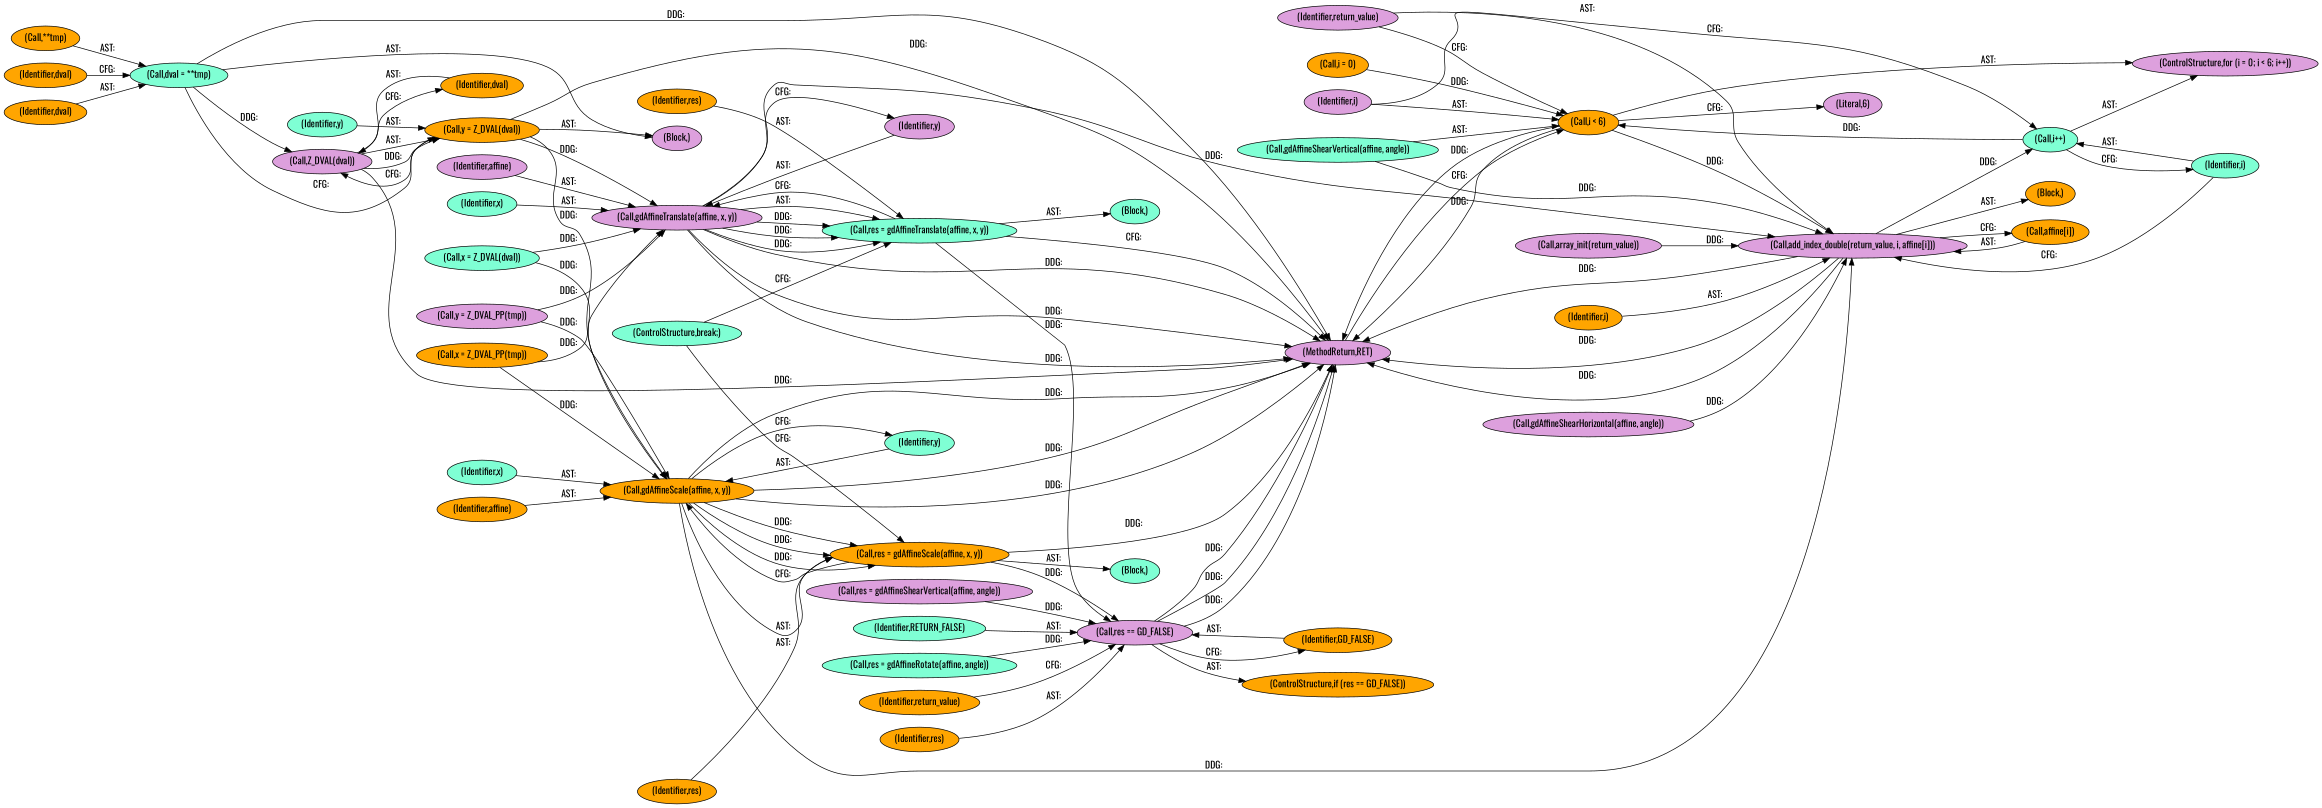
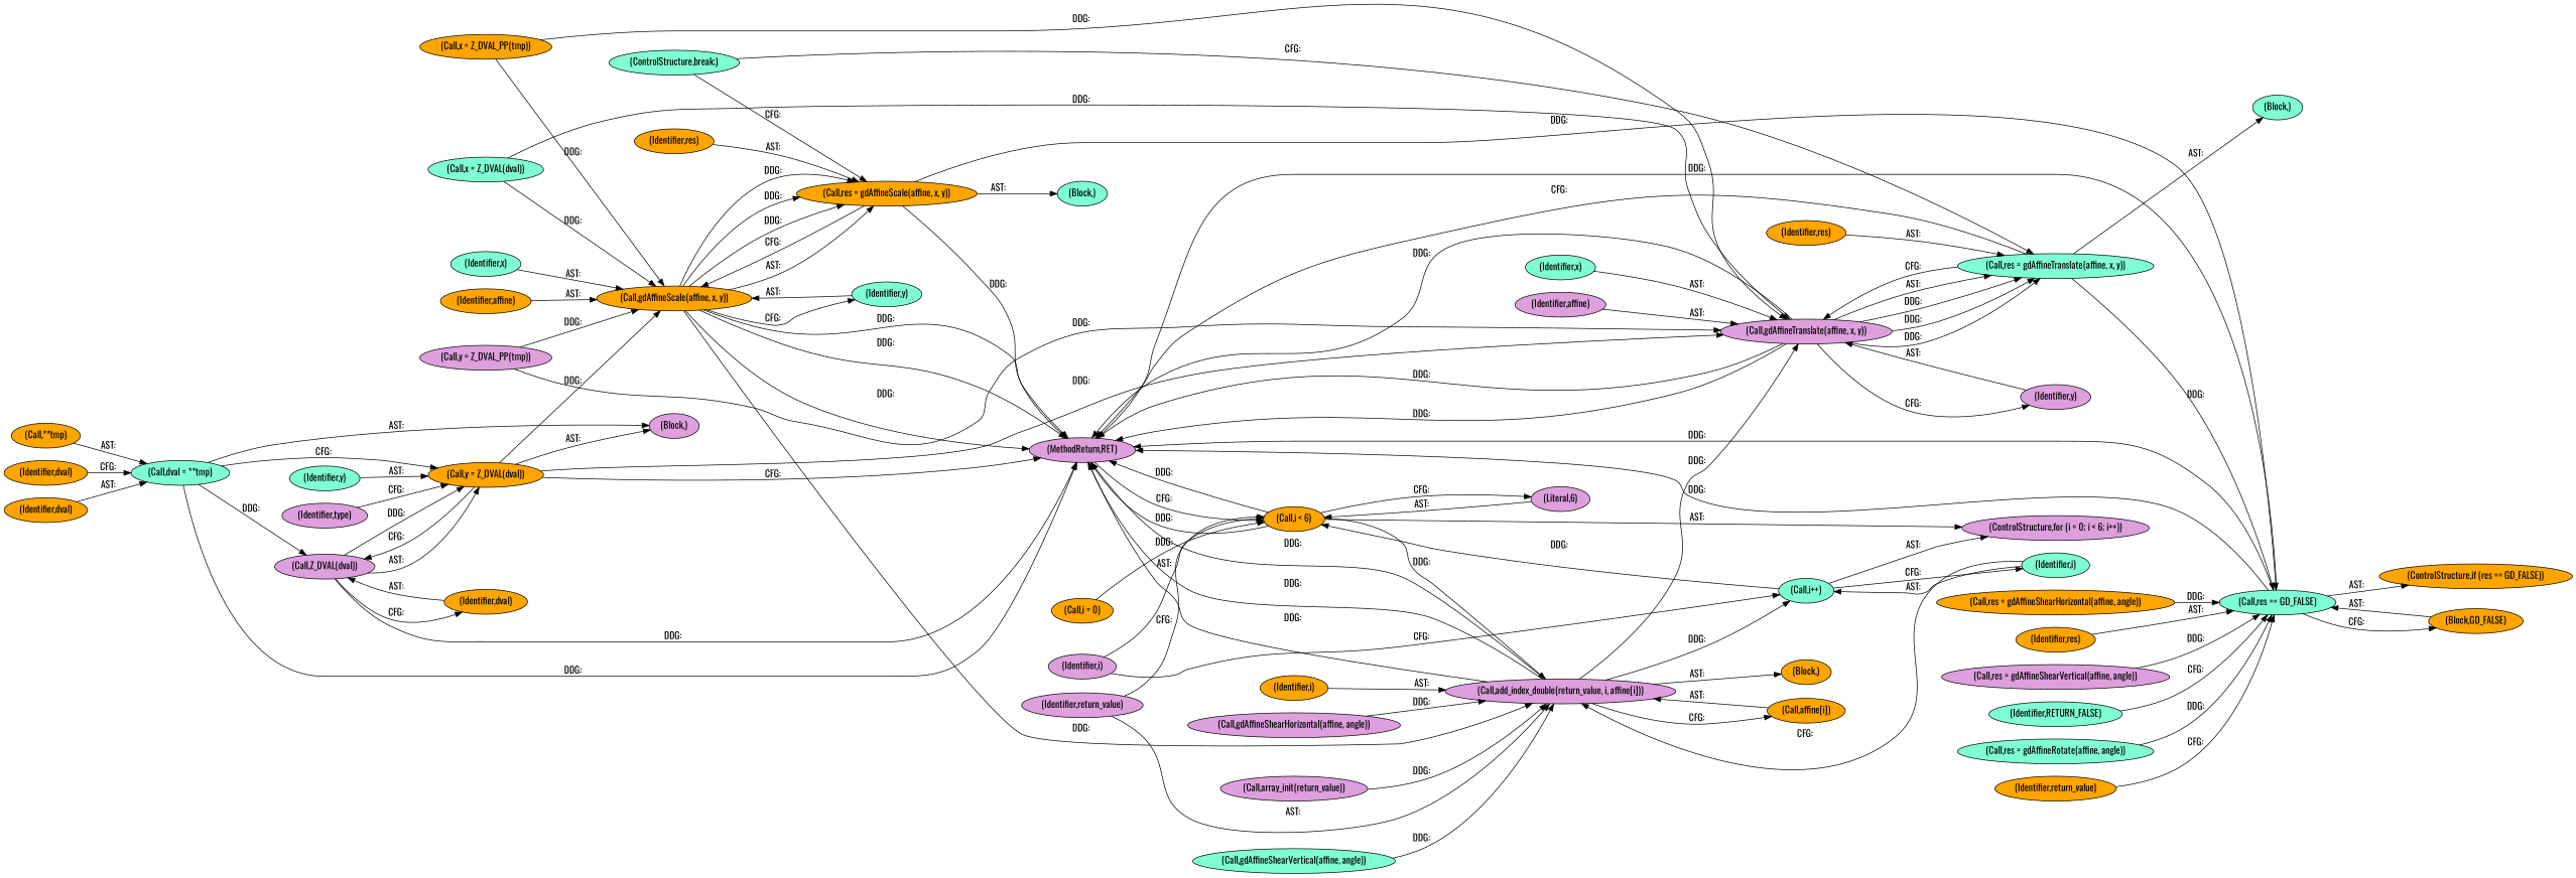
  digraph {
    fontname=Oswald
    rankdir=LR
    node [fillcolor=orange fontname=Oswald style=filled]
    edge [fontname=Oswald]
    n1 [fillcolor=aquamarine label="(Call,dval = **tmp)"]
    n2 [fillcolor=plum label="(Call,Z_DVAL(dval))"]
    n3 [fillcolor=plum label="(MethodReturn,RET)"]
    n4 [fillcolor=plum label="(Block,)"]
    n5 [label="(Call,y = Z_DVAL(dval))"]
    n6 [label="(Identifier,dval)"]
    n7 [label="(Call,i < 6)"]
    n8 [label="(Call,**tmp)"]
    n9 [fillcolor=plum label="(Call,gdAffineTranslate(affine, x, y))"]
    n10 [label="(Call,gdAffineScale(affine, x, y))"]
    n11 [fillcolor=aquamarine label="(Call,res = gdAffineTranslate(affine, x, y))"]
    n12 [fillcolor=plum label="(Call,add_index_double(return_value, i, affine[i]))"]
    n13 [fillcolor=plum label="(Identifier,y)"]
    n14 [label="(Call,res = gdAffineScale(affine, x, y))"]
    n15 [fillcolor=aquamarine label="(Identifier,y)"]
-   n16 [fillcolor=plum label="(Call,res == GD_FALSE)"]
+   n16 [fillcolor=aquamarine label="(Call,res == GD_FALSE)"]
    n17 [fillcolor=aquamarine label="(Block,)"]
    n18 [fillcolor=aquamarine label="(Call,i++)"]
    n19 [label="(Block,)"]
    n20 [label="(Call,affine[i])"]
    n21 [label="(ControlStructure,if (res == GD_FALSE))"]
-   n22 [label="(Identifier,GD_FALSE)"]
+   n22 [label="(Block,GD_FALSE)"]
    n23 [fillcolor=plum label="(ControlStructure,for (i = 0; i < 6; i++))"]
    n24 [fillcolor=aquamarine label="(Identifier,i)"]
    n25 [fillcolor=plum label="(Literal,6)"]
    n26 [fillcolor=aquamarine label="(Block,)"]
    n27 [fillcolor=plum label="(Call,gdAffineShearHorizontal(affine, angle))"]
    n28 [label="(Call,x = Z_DVAL_PP(tmp))"]
    n29 [fillcolor=aquamarine label="(ControlStructure,break;)"]
    n30 [fillcolor=plum label="(Identifier,return_value)"]
    n31 [label="(Identifier,affine)"]
    n32 [fillcolor=plum label="(Call,array_init(return_value))"]
    n33 [label="(Identifier,res)"]
    n34 [fillcolor=aquamarine label="(Call,x = Z_DVAL(dval))"]
    n35 [fillcolor=plum label="(Call,res = gdAffineShearVertical(affine, angle))"]
    n36 [fillcolor=plum label="(Identifier,affine)"]
    n37 [fillcolor=aquamarine label="(Identifier,RETURN_FALSE)"]
    n38 [fillcolor=aquamarine label="(Call,res = gdAffineRotate(affine, angle))"]
    n39 [fillcolor=aquamarine label="(Identifier,x)"]
    n40 [label="(Identifier,return_value)"]
    n41 [label="(Identifier,dval)"]
    n42 [label="(Call,i = 0)"]
+   n43 [label="(Call,res = gdAffineShearHorizontal(affine, angle))"]
    n44 [fillcolor=plum label="(Call,y = Z_DVAL_PP(tmp))"]
    n45 [label="(Identifier,res)"]
    n46 [fillcolor=aquamarine label="(Identifier,y)"]
    n47 [fillcolor=aquamarine label="(Identifier,x)"]
    n48 [fillcolor=aquamarine label="(Call,gdAffineShearVertical(affine, angle))"]
    n49 [label="(Identifier,res)"]
    n50 [fillcolor=plum label="(Identifier,i)"]
    n51 [label="(Identifier,dval)"]
    n52 [label="(Identifier,i)"]
+   n53 [fillcolor=plum label="(Identifier,type)"]
    n1 -> n2 [label="DDG: "]
    n1 -> n3 [label="DDG: "]
    n1 -> n4 [label="AST: "]
    n1 -> n5 [label="CFG: "]
    n2 -> n3 [label="DDG: "]
    n2 -> n5 [label="AST: "]
    n2 -> n5 [label="DDG: "]
    n2 -> n6 [label="CFG: "]
    n3 -> n7 [label="CFG: "]
    n5 -> n2 [label="CFG: "]
-   n5 -> n3 [label="DDG: "]
+   n5 -> n3 [label="CFG: "]
    n5 -> n4 [label="AST: "]
    n5 -> n9 [label="DDG: "]
    n5 -> n10 [label="DDG: "]
    n6 -> n2 [label="AST: "]
    n7 -> n3 [label="DDG: "]
    n7 -> n3 [label="DDG: "]
    n7 -> n12 [label="DDG: "]
    n7 -> n23 [label="AST: "]
    n7 -> n25 [label="CFG: "]
    n8 -> n1 [label="AST: "]
    n9 -> n3 [label="DDG: "]
    n9 -> n3 [label="DDG: "]
    n9 -> n3 [label="DDG: "]
    n9 -> n11 [label="AST: "]
    n9 -> n11 [label="DDG: "]
    n9 -> n11 [label="DDG: "]
    n9 -> n11 [label="DDG: "]
-   n9 -> n12 [label="DDG: "]
+   n12 -> n9 [label="DDG: "]
    n9 -> n13 [label="CFG: "]
    n10 -> n3 [label="DDG: "]
    n10 -> n3 [label="DDG: "]
    n10 -> n3 [label="DDG: "]
    n10 -> n12 [label="DDG: "]
    n10 -> n14 [label="AST: "]
    n10 -> n14 [label="DDG: "]
    n10 -> n14 [label="DDG: "]
    n10 -> n14 [label="DDG: "]
    n10 -> n15 [label="CFG: "]
    n11 -> n3 [label="CFG: "]
    n11 -> n9 [label="CFG: "]
    n11 -> n16 [label="DDG: "]
    n11 -> n17 [label="AST: "]
    n12 -> n3 [label="DDG: "]
    n12 -> n3 [label="DDG: "]
    n12 -> n3 [label="DDG: "]
    n12 -> n18 [label="DDG: "]
    n12 -> n19 [label="AST: "]
    n12 -> n20 [label="CFG: "]
    n13 -> n9 [label="AST: "]
    n14 -> n3 [label="DDG: "]
    n14 -> n10 [label="CFG: "]
    n14 -> n16 [label="DDG: "]
    n14 -> n26 [label="AST: "]
    n15 -> n10 [label="AST: "]
    n16 -> n3 [label="DDG: "]
    n16 -> n3 [label="DDG: "]
    n16 -> n3 [label="DDG: "]
    n16 -> n21 [label="AST: "]
    n16 -> n22 [label="CFG: "]
    n18 -> n7 [label="DDG: "]
    n18 -> n23 [label="AST: "]
    n18 -> n24 [label="CFG: "]
    n20 -> n12 [label="AST: "]
    n22 -> n16 [label="AST: "]
    n24 -> n12 [label="CFG: "]
    n24 -> n18 [label="AST: "]
-   n48 -> n7 [label="AST: "]
+   n25 -> n7 [label="AST: "]
    n27 -> n12 [label="DDG: "]
    n28 -> n9 [label="DDG: "]
    n28 -> n10 [label="DDG: "]
    n29 -> n11 [label="CFG: "]
    n29 -> n14 [label="CFG: "]
    n30 -> n7 [label="CFG: "]
    n30 -> n12 [label="AST: "]
    n31 -> n10 [label="AST: "]
    n32 -> n12 [label="DDG: "]
    n33 -> n16 [label="AST: "]
    n34 -> n9 [label="DDG: "]
    n34 -> n10 [label="DDG: "]
    n35 -> n16 [label="DDG: "]
    n36 -> n9 [label="AST: "]
-   n37 -> n16 [label="AST: "]
+   n37 -> n16 [label="CFG: "]
    n38 -> n16 [label="DDG: "]
    n39 -> n10 [label="AST: "]
    n40 -> n16 [label="CFG: "]
    n41 -> n1 [label="CFG: "]
    n42 -> n7 [label="DDG: "]
+   n43 -> n16 [label="DDG: "]
    n44 -> n9 [label="DDG: "]
    n44 -> n10 [label="DDG: "]
    n45 -> n14 [label="AST: "]
    n46 -> n5 [label="AST: "]
    n47 -> n9 [label="AST: "]
    n48 -> n12 [label="DDG: "]
    n49 -> n11 [label="AST: "]
    n50 -> n7 [label="AST: "]
    n50 -> n18 [label="CFG: "]
    n51 -> n1 [label="AST: "]
    n52 -> n12 [label="AST: "]
+   n53 -> n5 [label="CFG: "]
  }
